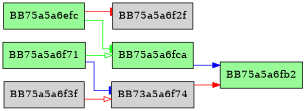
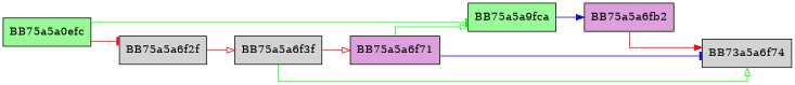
  digraph {
    rankdir=LR
    splines=ortho
    node [fillcolor=lightgrey shape=box style=filled]
    edge [arrowhead=onormal color=red]
-   BB75a5a6efc [fillcolor=palegreen]
-   BB75a5a6fca [fillcolor=palegreen]
+   BB75a5a6efc [fillcolor=palegreen label=BB75a5a0efc]
+   BB75a5a6fca [fillcolor=palegreen label=BB75a5a9fca]
    BB75a5a6f2f
-   BB75a5a6fb2 [fillcolor=palegreen]
+   BB75a5a6fb2 [fillcolor=plum]
    BB75a5a6f3f
    n6 [label=BB73a5a6f74]
-   BB75a5a6f71 [fillcolor=palegreen]
+   BB75a5a6f71 [fillcolor=plum]
    BB75a5a6efc -> BB75a5a6fca [arrowhead=tee color=green]
    BB75a5a6efc -> BB75a5a6f2f [arrowhead=tee]
    BB75a5a6fca -> BB75a5a6fb2 [arrowhead=normal color=blue]
-   BB75a5a6f3f -> n6
-   n6 -> BB75a5a6fb2 [arrowhead=normal]
+   BB75a5a6f2f -> BB75a5a6f3f
+   BB75a5a6f3f -> n6 [color=green]
+   BB75a5a6f3f -> BB75a5a6f71
+   BB75a5a6fb2 -> n6 [arrowhead=normal]
    BB75a5a6f71 -> BB75a5a6fca [color=green]
    BB75a5a6f71 -> n6 [arrowhead=tee color=blue]
  }
